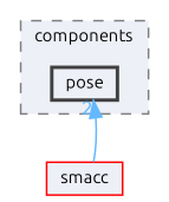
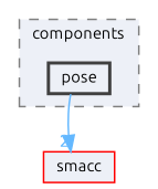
  digraph {
    compound=true
    fontname=Ubuntu
    node [fillcolor="#edf0f7" fontname=Ubuntu fontsize=10 shape=box]
    n1 [color=grey25 height=0.2 label=pose style="filled,bold" width=0.4]
    n2 [color=red height=0.2 label=smacc style=filled width=0.4]
    subgraph cluster_1 {
      bgcolor="#edf0f7"
      fontsize=10
      label=components
      pencolor=grey50
      style="filled,dashed"
      n1
    }
-   n2 -> n1 [color=steelblue1 fontcolor=steelblue1 fontname=Ubuntu fontsize=10 headlabel=2 labeldistance=1.5 labelfontname=Helvetica labelfontsize=10]
+   n1 -> n2 [color=steelblue1 fontcolor=steelblue1 fontname=Ubuntu fontsize=10 headlabel=2 labeldistance=1.5 labelfontname=Helvetica labelfontsize=10]
  }
